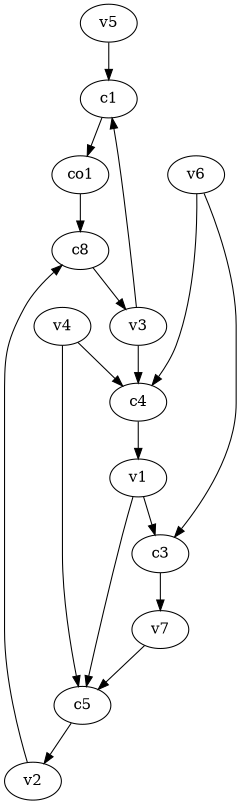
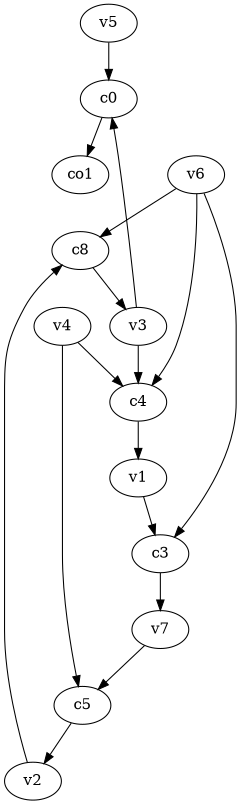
  strict digraph {
    edge [weight=1]
-   c1
+   c1 [label=c0]
    co1
    n3 [label=c8]
    v3
    c4
    c3
    v7
    c5
    v1
    v2
    v4
    v5
    v6
    c1 -> co1
-   co1 -> n3
+   v6 -> n3
    n3 -> v3
    v3 -> c1
    v3 -> c4
    c4 -> v1
    c3 -> v7
    v7 -> c5
    c5 -> v2
    v1 -> c3
-   v1 -> c5
    v2 -> n3
    v4 -> c4
    v4 -> c5
    v5 -> c1
    v6 -> c4
    v6 -> c3
  }
